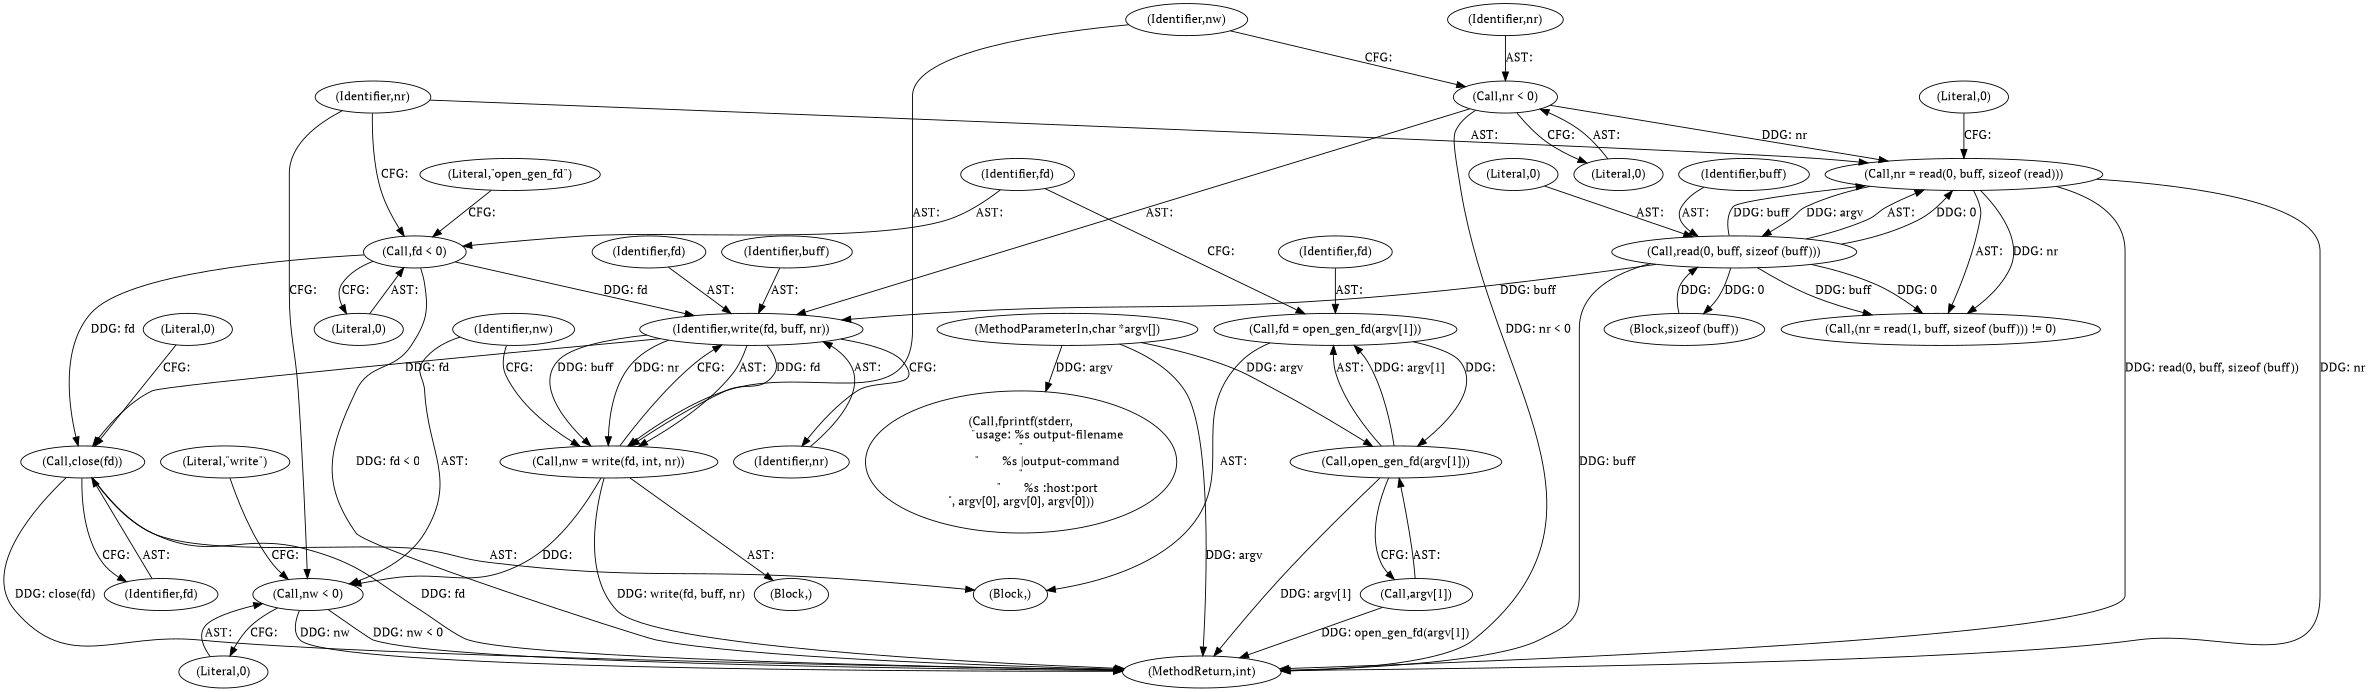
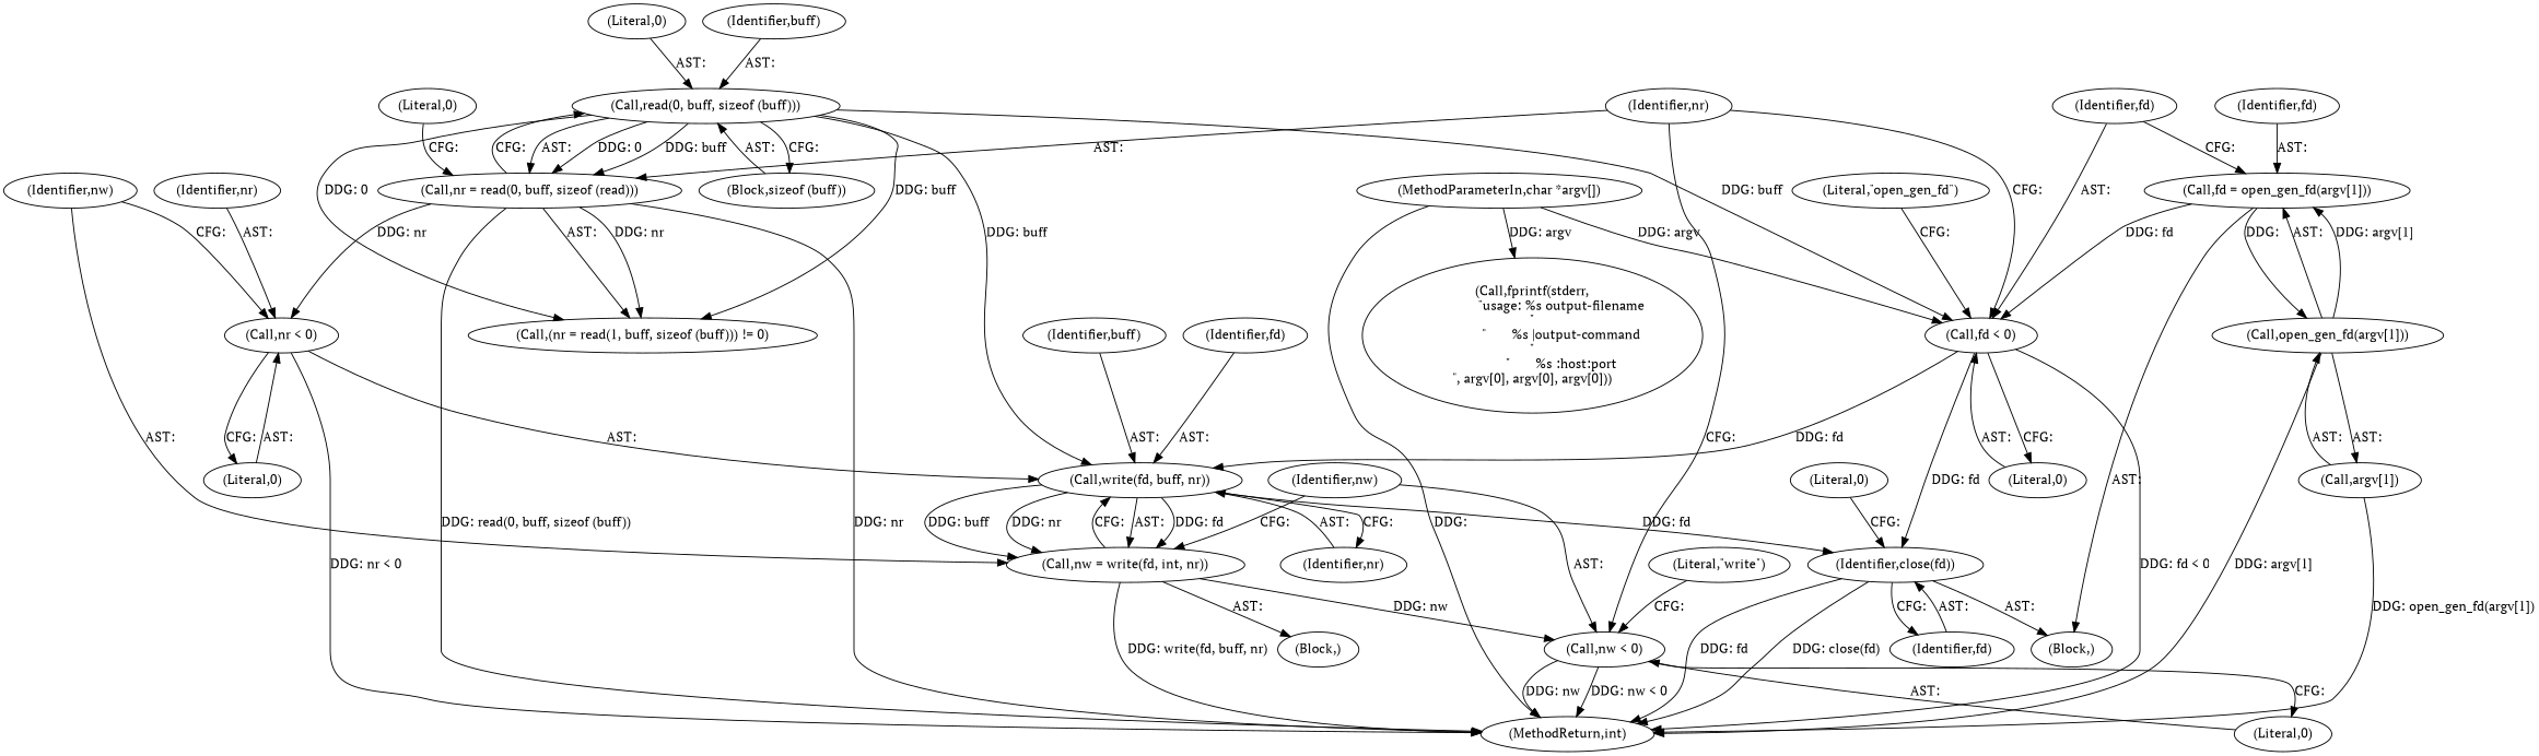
  digraph {
    fontname="PT Serif"
    node [fontname="PT Serif"]
    edge [fontname="PT Serif"]
-   n1 [label="(Identifier,write(fd, buff, nr))"]
+   n1 [label="(Call,write(fd, buff, nr))"]
    n2 [label="(Call,nw = write(fd, int, nr))"]
-   n3 [label="(Call,close(fd))"]
+   n3 [label="(Identifier,close(fd))"]
    n4 [label="(Identifier,nr)"]
    n5 [label="(MethodReturn,int)"]
    n6 [label="(Call,nw < 0)"]
    n7 [label="(Block,)"]
    n8 [label="(Block,)"]
    n9 [label="(Identifier,fd)"]
    n10 [label="(Call,fd < 0)"]
    n11 [label="(Literal,0)"]
    n12 [label="(Call,fd = open_gen_fd(argv[1]))"]
    n13 [label="(Call,open_gen_fd(argv[1]))"]
    n14 [label="(Call,argv[1])"]
    n15 [label="(MethodParameterIn,char *argv[])"]
    n16 [label="(Call,fprintf(stderr,\n                \"usage: %s output-filename\n\"\n                \"       %s |output-command\n\"\n                \"       %s :host:port\n\", argv[0], argv[0], argv[0]))"]
    n17 [label="(Call,read(0, buff, sizeof (buff)))"]
    n18 [label="(Call,nr = read(0, buff, sizeof (read)))"]
    n19 [label="(Block,sizeof (buff))"]
    n20 [label="(Call,(nr = read(1, buff, sizeof (buff))) != 0)"]
    n21 [label="(Call,nr < 0)"]
    n22 [label="(Literal,0)"]
    n23 [label="(Literal,0)"]
    n24 [label="(Literal,0)"]
    n25 [label="(Literal,0)"]
    n26 [label="(Literal,\"write\")"]
    n27 [label="(Literal,0)"]
    n28 [label="(Identifier,buff)"]
    n29 [label="(Identifier,nr)"]
    n30 [label="(Identifier,nw)"]
    n31 [label="(Identifier,buff)"]
    n32 [label="(Identifier,nw)"]
    n33 [label="(Identifier,fd)"]
    n34 [label="(Literal,\"open_gen_fd\")"]
    n35 [label="(Identifier,nr)"]
    n36 [label="(Identifier,fd)"]
    n37 [label="(Identifier,fd)"]
    n1 -> n2 [label="AST: "]
    n1 -> n2 [label="DDG: fd"]
    n1 -> n2 [label="DDG: buff"]
    n1 -> n2 [label="DDG: nr"]
    n1 -> n3 [label="DDG: fd"]
    n1 -> n4 [label="CFG: "]
    n2 -> n1 [label="CFG: "]
    n2 -> n5 [label="DDG: write(fd, buff, nr)"]
-   n2 -> n6 [label="DDG: "]
+   n2 -> n6 [label="DDG: nw"]
    n2 -> n7 [label="AST: "]
    n3 -> n5 [label="DDG: close(fd)"]
    n3 -> n5 [label="DDG: fd"]
    n3 -> n8 [label="AST: "]
    n3 -> n9 [label="CFG: "]
    n4 -> n1 [label="AST: "]
    n6 -> n5 [label="DDG: nw < 0"]
    n6 -> n5 [label="DDG: nw"]
    n6 -> n23 [label="CFG: "]
    n9 -> n3 [label="AST: "]
    n10 -> n1 [label="DDG: fd"]
    n10 -> n3 [label="DDG: fd"]
    n10 -> n5 [label="DDG: fd < 0"]
    n10 -> n11 [label="CFG: "]
    n11 -> n10 [label="AST: "]
    n12 -> n8 [label="AST: "]
+   n12 -> n10 [label="DDG: fd"]
    n12 -> n13 [label="DDG: "]
    n13 -> n5 [label="DDG: argv[1]"]
    n13 -> n12 [label="AST: "]
    n13 -> n12 [label="DDG: argv[1]"]
-   n13 -> n14 [label="CFG: "]
+   n13 -> n14 [label="AST: "]
    n14 -> n5 [label="DDG: open_gen_fd(argv[1])"]
    n14 -> n13 [label="AST: "]
-   n15 -> n5 [label="DDG: argv"]
-   n15 -> n13 [label="DDG: argv"]
+   n15 -> n5 [label="DDG: "]
+   n15 -> n10 [label="DDG: argv"]
    n15 -> n16 [label="DDG: argv"]
    n17 -> n1 [label="DDG: buff"]
-   n17 -> n5 [label="DDG: buff"]
+   n17 -> n10 [label="DDG: buff"]
    n17 -> n18 [label="AST: "]
    n17 -> n18 [label="DDG: 0"]
    n17 -> n18 [label="DDG: buff"]
-   n17 -> n19 [label="DDG: 0"]
+   n17 -> n19 [label="CFG: "]
    n17 -> n20 [label="DDG: 0"]
    n17 -> n20 [label="DDG: buff"]
    n18 -> n5 [label="DDG: nr"]
    n18 -> n5 [label="DDG: read(0, buff, sizeof (buff))"]
-   n18 -> n17 [label="DDG: argv"]
+   n18 -> n17 [label="CFG: "]
    n18 -> n20 [label="AST: "]
    n18 -> n20 [label="DDG: nr"]
-   n21 -> n18 [label="DDG: nr"]
-   n19 -> n17 [label="DDG: "]
+   n18 -> n21 [label="DDG: nr"]
+   n19 -> n17 [label="AST: "]
    n21 -> n1 [label="AST: "]
    n21 -> n5 [label="DDG: nr < 0"]
    n21 -> n22 [label="CFG: "]
    n22 -> n21 [label="AST: "]
    n23 -> n6 [label="AST: "]
    n24 -> n3 [label="CFG: "]
    n25 -> n18 [label="CFG: "]
    n26 -> n6 [label="CFG: "]
    n27 -> n17 [label="AST: "]
    n28 -> n17 [label="AST: "]
    n29 -> n6 [label="CFG: "]
    n29 -> n10 [label="CFG: "]
    n29 -> n18 [label="AST: "]
    n30 -> n2 [label="AST: "]
    n30 -> n21 [label="CFG: "]
    n31 -> n1 [label="AST: "]
    n32 -> n2 [label="CFG: "]
    n32 -> n6 [label="AST: "]
    n33 -> n10 [label="AST: "]
    n33 -> n12 [label="CFG: "]
    n34 -> n10 [label="CFG: "]
    n35 -> n21 [label="AST: "]
    n36 -> n1 [label="AST: "]
    n37 -> n12 [label="AST: "]
  }
